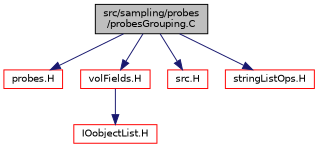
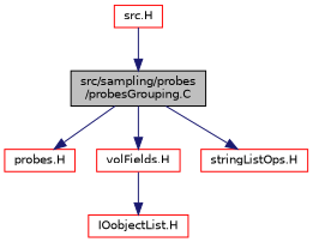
  digraph {
    fontname="DejaVu Sans"
    node [color=red fontname="DejaVu Sans" fontsize=10 shape=record]
    edge [color=midnightblue fontname="DejaVu Sans" fontsize=10 labelfontname=FreeSans labelfontsize=10 style=solid]
    n1 [color=black fillcolor=grey75 fontcolor=black height=0.2 label="src/sampling/probes\l/probesGrouping.C" style=filled width=0.4]
    n2 [height=0.2 label="probes.H" width=0.4]
    n3 [height=0.2 label="volFields.H" width=0.4]
    n4 [height=0.2 label="src.H" width=0.4]
    n5 [height=0.2 label="stringListOps.H" width=0.4]
    n6 [height=0.2 label="IOobjectList.H" width=0.4]
    n1 -> n2
    n1 -> n3
-   n1 -> n4
+   n4 -> n1
    n1 -> n5
    n3 -> n6
  }
